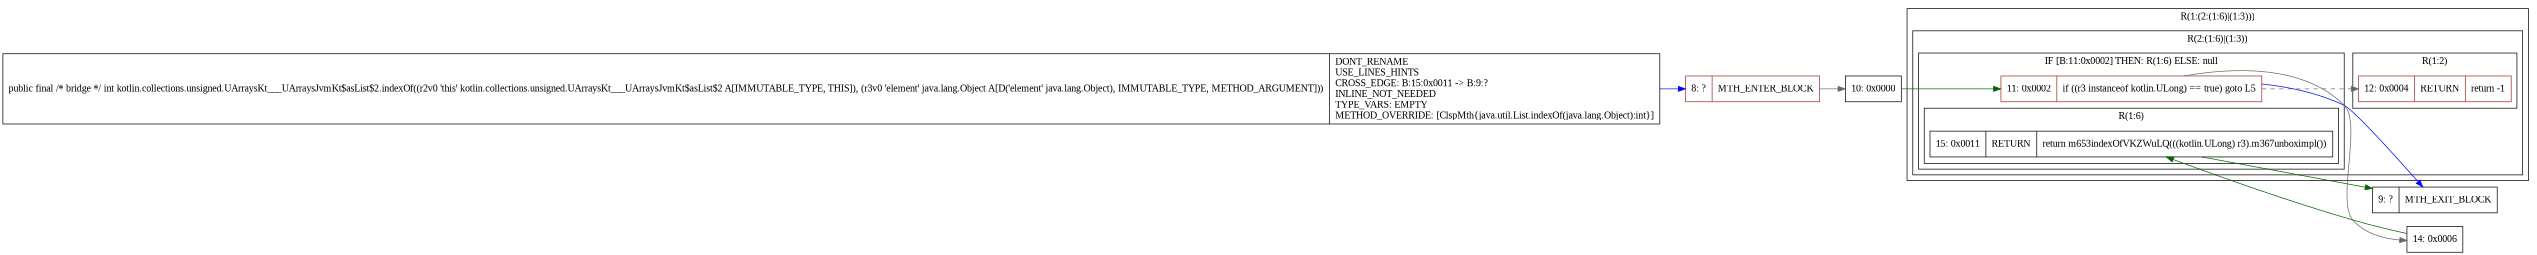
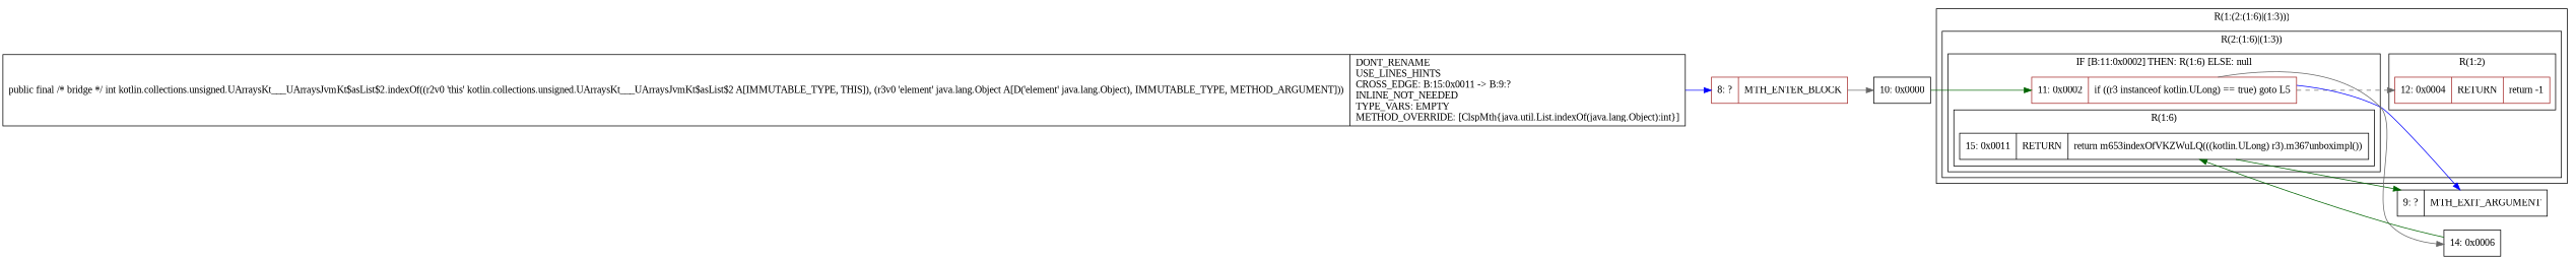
  digraph {
    fontname="Liberation Serif"
    rankdir=LR
    node [color=black fontname="Liberation Serif" shape=record]
    edge [color=darkgreen fontname="Liberation Serif"]
    n1 [label="{15\:\ 0x0011|RETURN\l|return m653indexOfVKZWuLQ(((kotlin.ULong) r3).m367unboximpl())\l}"]
    n2 [color=brown label="{11\:\ 0x0002|if ((r3 instanceof kotlin.ULong) == true) goto L5\l}"]
    n3 [color=brown label="{12\:\ 0x0004|RETURN\l|return \-1\l}"]
-   n4 [label="{9\:\ ?|MTH_EXIT_BLOCK\l}"]
+   n4 [label="{9\:\ ?|MTH_EXIT_ARGUMENT\l}"]
    n5 [label="{14\:\ 0x0006}"]
    n6 [color=brown label="{8\:\ ?|MTH_ENTER_BLOCK\l}"]
    n7 [label="{10\:\ 0x0000}"]
    n8 [label="{public final \/* bridge *\/ int kotlin.collections.unsigned.UArraysKt___UArraysJvmKt$asList$2.indexOf((r2v0 'this' kotlin.collections.unsigned.UArraysKt___UArraysJvmKt$asList$2 A[IMMUTABLE_TYPE, THIS]), (r3v0 'element' java.lang.Object A[D('element' java.lang.Object), IMMUTABLE_TYPE, METHOD_ARGUMENT]))  | DONT_RENAME\lUSE_LINES_HINTS\lCROSS_EDGE: B:15:0x0011 \-\> B:9:?\lINLINE_NOT_NEEDED\lTYPE_VARS: EMPTY\lMETHOD_OVERRIDE: [ClspMth\{java.util.List.indexOf(java.lang.Object):int\}]\l}"]
    subgraph cluster_1 {
      label="R(1:(2:(1:6)|(1:3)))"
      subgraph cluster_2 {
        label="R(2:(1:6)|(1:3))"
        subgraph cluster_3 {
          label="IF [B:11:0x0002] THEN: R(1:6) ELSE: null"
          n2
          subgraph cluster_4 {
            label="R(1:6)"
            n1
          }
        }
        subgraph cluster_5 {
          label="R(1:2)"
          n3
        }
      }
    }
    n1 -> n4
    n2 -> n3 [color=gray40 style=dashed]
    n2 -> n4 [color=blue]
    n2 -> n5 [color=gray40]
    n5 -> n1
    n6 -> n7 [color=gray40]
    n7 -> n2
    n8 -> n6 [color=blue]
  }
